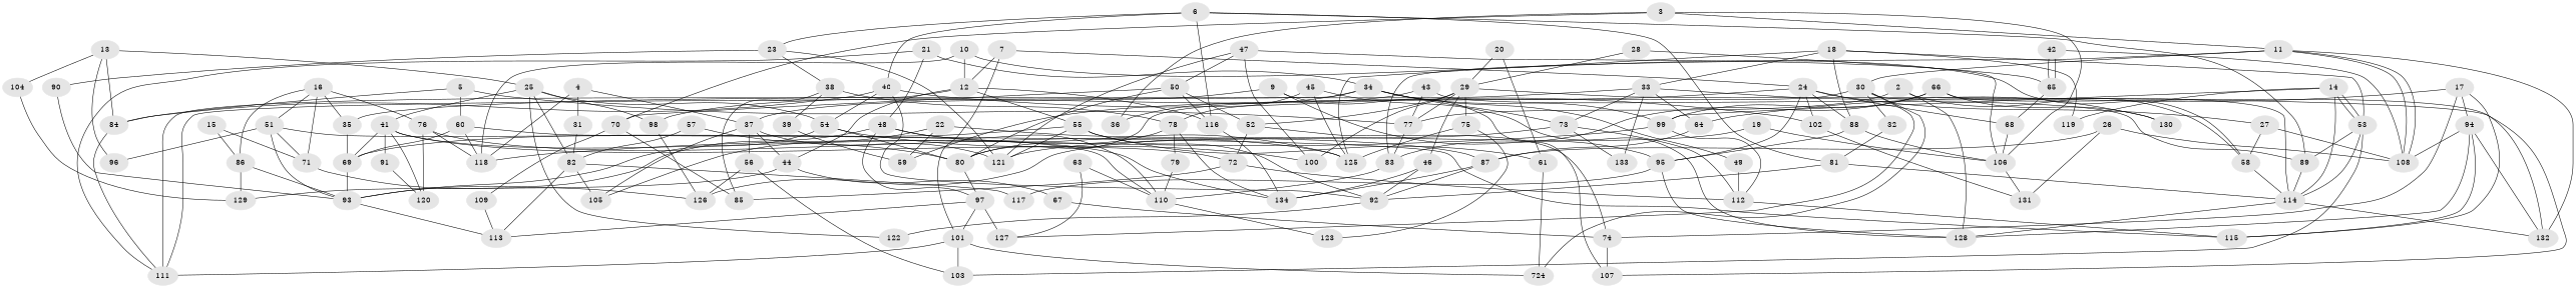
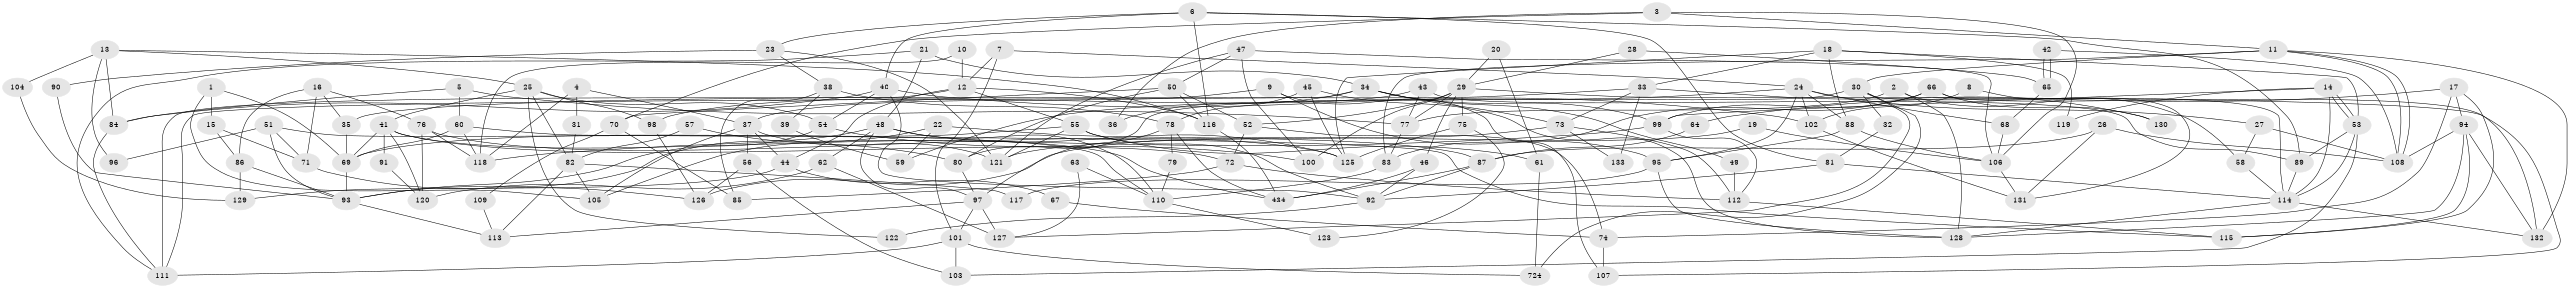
  graph {
    node [color=gray90 style=filled]
+   1
    15
    69
    105
    71
    86
    93
    2
    58
    77
    128
    114
    83
    3
    11
    36
    70
    106
    30
    108
    132
    85
    109
    131
    4
    31
    37
    118
    82
    44
    121
    56
    5
    60
    84
    115
    111
    6
    23
    40
    81
    89
    116
    38
    90
    102
    54
    92
-   134
+   134 [label=434]
    7
    12
    24
    101
    55
    95
    88
    59
    27
    68
    n60 [label=724]
    103
+   8
    9
    107
    117
    10
    32
    80
    127
    110
    67
    129
    61
    13
    25
    96
    104
    41
    98
    122
    14
    53
    99
    119
    112
    126
    16
    35
    51
    76
    125
    120
    17
    64
    74
    94
    87
    18
    33
    73
    130
    133
    19
    20
    29
    46
    52
    75
    100
    21
    34
    48
    49
+   62
    97
    22
    39
    78
    72
    91
    113
    26
    28
    65
    123
    79
    42
    43
    45
    47
    50
    57
    63
    66
+   1 -- 15
+   1 -- 69
+   1 -- 105
    15 -- 71
    15 -- 86
    69 -- 93
    71 -- 126
    86 -- 93
    86 -- 129
    93 -- 113
    2 -- 58
    2 -- 77
    2 -- 128
    58 -- 114
    77 -- 83
    114 -- 128
    114 -- 132
    83 -- 110
    3 -- 11
    3 -- 36
    3 -- 70
    3 -- 106
    11 -- 83
    11 -- 30
    11 -- 108
    11 -- 108
    11 -- 132
    70 -- 85
    70 -- 109
    106 -- 131
    30 -- 114
    30 -- n60
    30 -- 32
    30 -- 80
    30 -- 127
    109 -- 113
    4 -- 31
    4 -- 37
    4 -- 118
    31 -- 82
    37 -- 105
    37 -- 44
    37 -- 121
    37 -- 56
    82 -- 105
    82 -- 117
    82 -- 113
    44 -- 67
    44 -- 129
    56 -- 103
    56 -- 126
    5 -- 77
    5 -- 60
    5 -- 84
    60 -- 69
    60 -- 118
    60 -- 115
    84 -- 111
    6 -- 23
    6 -- 40
    6 -- 81
    6 -- 89
    6 -- 116
    23 -- 121
    23 -- 38
    23 -- 90
    40 -- 84
    40 -- 102
    40 -- 54
    40 -- 92
    81 -- 114
    81 -- 92
    89 -- 114
    116 -- 134
    38 -- 85
    38 -- 39
    38 -- 78
    90 -- 93
    102 -- 131
    54 -- 93
-   54 -- 80
    54 -- 100
    92 -- 122
    7 -- 12
    7 -- 24
    7 -- 101
    12 -- 44
    12 -- 111
    12 -- 116
    12 -- 55
    24 -- 102
    24 -- 95
    24 -- 88
    24 -- 59
    24 -- 27
    24 -- 68
    101 -- 111
    101 -- n60
    101 -- 103
    55 -- 69
    55 -- 121
    55 -- 92
    55 -- 61
    95 -- 128
    95 -- 117
    88 -- 106
    88 -- 95
    27 -- 58
    27 -- 108
    68 -- 106
+   8 -- 131
+   8 -- 102
    9 -- 37
    9 -- 95
    9 -- 107
-   10 -- 58
    10 -- 118
    10 -- 12
    32 -- 81
    80 -- 97
    110 -- 123
    67 -- 74
    61 -- n60
    13 -- 84
+   13 -- 116
    13 -- 25
    13 -- 96
    13 -- 104
    25 -- 82
    25 -- 54
    25 -- 41
    25 -- 98
    25 -- 122
    104 -- 129
    41 -- 69
    41 -- 134
    41 -- 120
    41 -- 72
    41 -- 91
    98 -- 126
    14 -- 114
    14 -- 53
    14 -- 53
    14 -- 99
    14 -- 119
    53 -- 114
    53 -- 89
    53 -- 103
    99 -- 118
    99 -- 112
    112 -- 115
    16 -- 71
    16 -- 86
    16 -- 35
-   16 -- 51
    16 -- 76
    35 -- 69
    51 -- 71
    51 -- 93
    51 -- 110
    51 -- 96
    76 -- 118
    76 -- 125
    76 -- 120
    17 -- 115
    17 -- 64
    17 -- 74
    17 -- 94
    64 -- 87
    74 -- 107
    94 -- 128
    94 -- 108
    94 -- 132
    94 -- 115
    87 -- 92
    87 -- 134
    18 -- 88
    18 -- 53
    18 -- 119
    18 -- 125
    18 -- 33
    33 -- 35
-   33 -- 64
    33 -- 73
    33 -- 130
    33 -- 133
    73 -- 121
    73 -- 112
    73 -- 133
    19 -- 106
    19 -- 126
    20 -- 61
    20 -- 29
    29 -- 77
    29 -- 107
    29 -- 46
    29 -- 52
    29 -- 75
    29 -- 100
    46 -- 92
    46 -- 134
    52 -- 74
    52 -- 72
    75 -- 125
    75 -- 123
    21 -- 111
    21 -- 34
    21 -- 48
    34 -- 36
    34 -- 111
    34 -- 99
    34 -- 73
    34 -- 49
    48 -- 93
    48 -- 110
    48 -- 125
+   48 -- 62
    48 -- 97
    49 -- 112
+   62 -- 127
+   62 -- 120
    97 -- 101
    97 -- 127
    97 -- 113
    22 -- 105
    22 -- 59
    22 -- 87
    39 -- 59
    78 -- 134
-   78 -- 80
+   78 -- 97
    78 -- 79
    72 -- 85
    72 -- 112
    91 -- 120
    26 -- 108
    26 -- 131
    26 -- 87
    28 -- 29
    28 -- 65
    65 -- 68
    79 -- 110
    42 -- 108
    42 -- 65
    42 -- 65
    43 -- 77
    43 -- 89
    43 -- 98
    45 -- 128
    45 -- 125
    45 -- 78
    47 -- 106
    47 -- 121
    47 -- 100
    47 -- 50
    50 -- 70
    50 -- 116
    50 -- 80
    50 -- 52
    57 -- 82
    57 -- 80
    63 -- 127
    63 -- 110
    66 -- 83
    66 -- 132
    66 -- 99
    66 -- 130
  }
